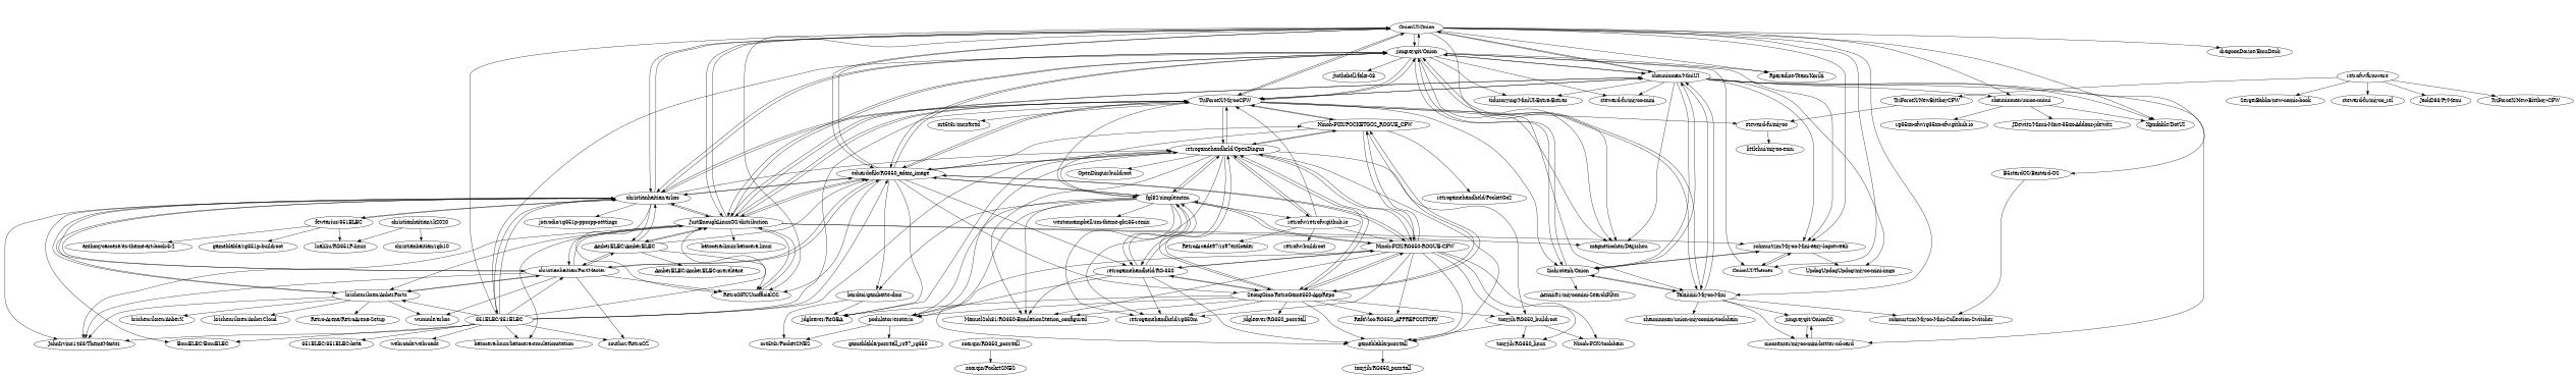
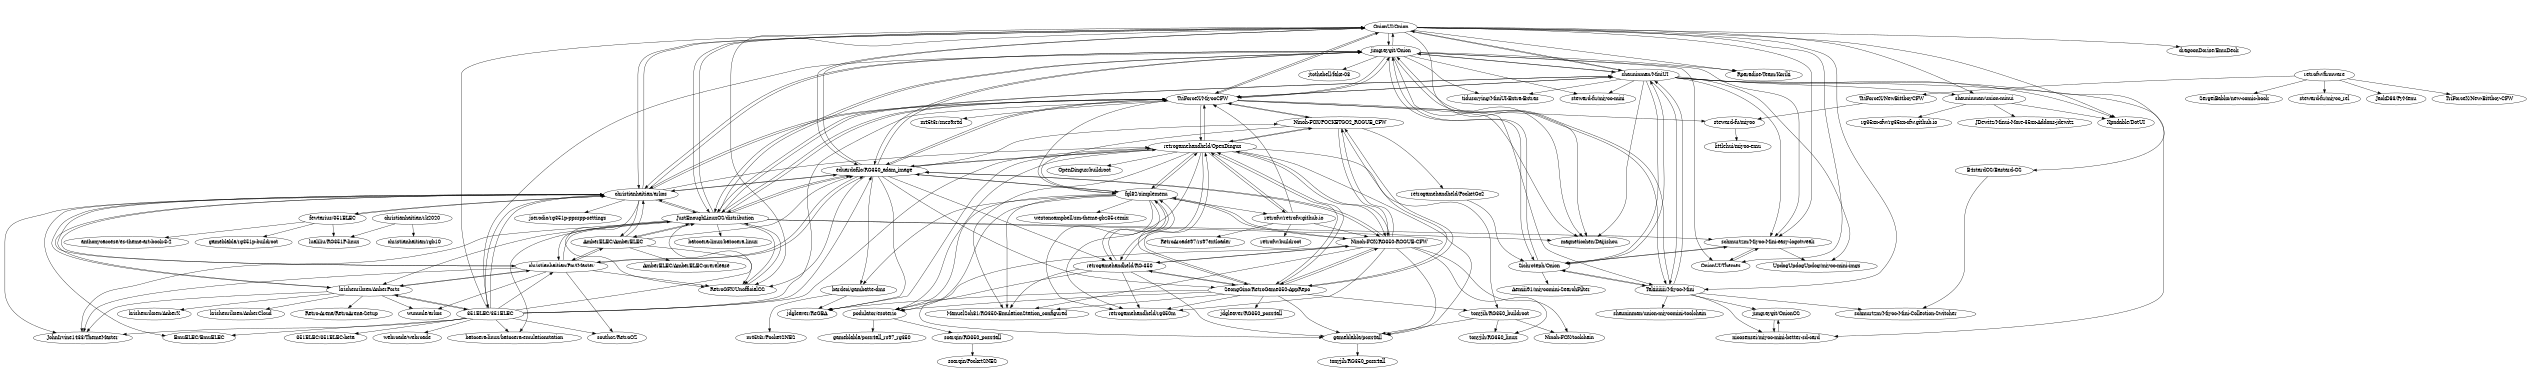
  digraph {
    fontname="DejaVu Serif"
    node [fontname="DejaVu Serif"]
    edge [fontname="DejaVu Serif"]
    "OnionUI/Onion" [l="-44.162,14.958"]
    "jimgraygit/Onion" [l="-44.181,14.957"]
    "shauninman/MiniUI" [l="-44.174,14.935"]
    "OnionUI/Themes" [l="-44.16,14.917"]
    "schmurtzm/Miyoo-Mini-easy-logotweak" [l="-44.15,14.928"]
    "christianhaitian/arkos" [l="-44.161,14.996"]
    "TriForceX/MiyooCFW" [l="-44.197,14.977"]
    "JustEnoughLinuxOS/distribution" [l="-44.164,14.98"]
    "Xpndable/DotUI" [l="-44.177,14.913"]
    "eduardofilo/RG350_adam_image" [l="-44.193,14.999"]
    "Takiiiiiiii/Miyoo-Mini" [l="-44.144,14.94"]
    "magneticchen/Daijishou" [l="-44.761,15.892"]
    "Rparadise-Team/Koriki" [l="-44.193,14.935"]
    "shauninman/union-minui" [l="-44.176,14.895"]
    "dragoonDorise/EmuDeck" [l="-34.508,3.755"]
    "RetroGFX/UnofficialOS" [l="-44.142,14.98"]
    "Sichroteph/Onion" [l="-44.16,14.94"]
    "tiduscrying/MiniUI-Extra-Extras" [l="-44.205,14.928"]
    "steward-fu/miyoo-mini" [l="-44.197,14.917"]
    "jtothebell/fake-08" [l="-13.158,24.926"]
    "nicosensei/miyoo-mini-better-sd-card" [l="-44.135,14.918"]
-   "B4stardOS/Bastard-OS" [l="-44.156,14.897" label="B5stardOS/Bastard-OS"]
+   "B4stardOS/Bastard-OS" [l="-44.156,14.897"]
    "UpdogUpdogUpdog/miyoo-mini-imgs" [l="-44.126,14.897"]
    "351ELEC/351ELEC" [l="-44.173,15.015"]
    "krishenriksen/AnberPorts" [l="-44.137,15.024"]
    "fewtarius/351ELEC" [l="-44.101,15.006"]
    "christianhaitian/PortMaster" [l="-44.149,15.011"]
    "AmberELEC/AmberELEC" [l="-44.131,14.996"]
    "EmuELEC/EmuELEC" [l="-31.381,-17.345"]
    "retrogamehandheld/OpenDingux" [l="-44.225,15.003"]
    "jserodio/rg351p-ppsspp-settings" [l="-44.209,14.957"]
    "JohnIrvine1433/ThemeMaster" [l="-44.157,15.024"]
    "fgl82/simplemenu" [l="-44.226,15.018"]
    "Ninoh-FOX/POCKETGO2_ROGUE_CFW" [l="-44.234,14.988"]
    "steward-fu/miyoo" [l="-44.213,15.077"]
    "m45t3r/snes9x4d" [l="-44.225,14.946"]
    "batocera-linux/batocera-emulationstation" [l="-44.851,15.59"]
    "batocera-linux/batocera.linux" [l="-44.854,15.643"]
    "Ninoh-FOX/RG350-ROGUE-CFW" [l="-44.247,15.019"]
    "retrogamehandheld/RG-350" [l="-44.233,15.029"]
    "SeongGino/RetroGame350-AppRepo" [l="-44.245,15.007"]
    "bardeci/gambatte-dms" [l="-44.204,15.041"]
    "jdgleaver/ReGBA" [l="-44.21,15.021"]
    "jimgraygit/OnionOS" [l="-44.119,14.917"]
    "shauninman/union-miyoomini-toolchain" [l="-44.107,14.931"]
    "schmurtzm/Miyoo-Mini-Collection-Switcher" [l="-44.138,14.905"]
    "rg35xx-cfw/rg35xx-cfw.github.io" [l="-44.186,14.864"]
    "JDewitz/Minui-More-35xx-Addons-jdewitz" [l="-44.17,14.87"]
    "Aemiii91/miyoomini-SearchFilter" [l="-44.126,14.934"]
    "southoz/RetroOZ" [l="-44.153,15.045"]
    "351ELEC/351ELEC-beta" [l="-44.172,15.05"]
    "webrcade/webrcade" [l="-43.491,14.701"]
    "wummle/arkos" [l="-44.129,15.042"]
    "Retro-Arena/RetroArena-Setup" [l="-44.11,15.059"]
    "krishenriksen/AnberX" [l="-44.114,15.041"]
    "krishenriksen/AnberCloud" [l="-44.111,15.03"]
    "anthonycaccese/es-theme-art-book-3-2" [l="-44.074,14.999"]
    "gameblabla/rg351p-buildroot" [l="-44.079,15.019"]
    "lualiliu/RG351P-linux" [l="-44.058,15.015"]
    "AmberELEC/AmberELEC-prerelease" [l="-44.101,14.981"]
    "retrofw/retrofw.github.io" [l="-44.244,14.97"]
    "tonyjih/RG350_buildroot" [l="-44.26,15.036"]
    "retrogamehandheld/rg350m" [l="-44.259,15.01"]
    "ManuelSch81/RG350-EmulationStation_configured" [l="-44.247,15.033"]
    "podulator/esoteric" [l="-44.265,15.021"]
    "gameblabla/pcsx4all" [l="-44.24,15.042"]
    "OpenDingux/buildroot" [l="-44.273,14.984"]
    "westoncampbell/sm-theme-gbz35-remix" [l="-44.255,14.996"]
    "retrogamehandheld/PocketGo2" [l="-44.264,14.97"]
    "retrofw/buildroot" [l="-44.275,14.952"]
    "RetroArcade97/rs97extloader" [l="-44.261,14.941"]
    "littlehui/miyoo-emu" [l="-44.214,15.099"]
    "tonyjih/RG350_linux" [l="-44.269,15.054"]
-   "RafaVico/RG350_APPREPOSITORY" [l="-44.276,15.01"]
    "Ninoh-FOX/toolchain" [l="-44.28,15.038"]
    "jdgleaver/RG350_pcsx4all" [l="-44.287,14.998"]
    "m45t3r/PocketSNES" [l="-44.193,15.068"]
    "soarqin/RG350_pcsx4all" [l="-44.3,15.034"]
    "gameblabla/pcsx4all_rs97_rg350" [l="-44.295,15.021"]
    "tonyjih/RG350_pcsx4all" [l="-44.248,15.067"]
    "soarqin/PocketSNES" [l="-44.32,15.042"]
    "retrofw/firmware" [l="-44.232,15.185"]
    "SergeiBabko/new-comic-book" [l="-44.245,15.206"]
    "steward-fu/miyoo_rel" [l="-44.259,15.193"]
    "JackD83/PyMenu" [l="-44.209,15.198"]
    "TriForceX/New-Bittboy-CFW" [l="-44.228,15.215"]
    "TriForceX/NewBittboyCFW" [l="-44.224,15.136"]
    "christianhaitian/rk2020" [l="-44.027,15.02"]
    "christianhaitian/rgb10" [l="-44.006,15.025"]
    "OnionUI/Onion" -> "jimgraygit/Onion"
    "OnionUI/Onion" -> "shauninman/MiniUI"
    "OnionUI/Onion" -> "OnionUI/Themes"
    "OnionUI/Onion" -> "schmurtzm/Miyoo-Mini-easy-logotweak"
    "OnionUI/Onion" -> "christianhaitian/arkos"
    "OnionUI/Onion" -> "TriForceX/MiyooCFW"
    "OnionUI/Onion" -> "JustEnoughLinuxOS/distribution"
    "OnionUI/Onion" -> "Xpndable/DotUI"
    "OnionUI/Onion" -> "eduardofilo/RG350_adam_image"
    "OnionUI/Onion" -> "Takiiiiiiii/Miyoo-Mini"
    "OnionUI/Onion" -> "magneticchen/Daijishou" [e=1]
    "OnionUI/Onion" -> "Rparadise-Team/Koriki"
    "OnionUI/Onion" -> "shauninman/union-minui"
    "OnionUI/Onion" -> "dragoonDorise/EmuDeck" [e=1]
    "OnionUI/Onion" -> "RetroGFX/UnofficialOS"
    "jimgraygit/Onion" -> "OnionUI/Onion"
    "jimgraygit/Onion" -> "shauninman/MiniUI"
    "jimgraygit/Onion" -> "OnionUI/Themes"
    "jimgraygit/Onion" -> "schmurtzm/Miyoo-Mini-easy-logotweak"
    "jimgraygit/Onion" -> "christianhaitian/arkos"
    "jimgraygit/Onion" -> "TriForceX/MiyooCFW"
    "jimgraygit/Onion" -> "JustEnoughLinuxOS/distribution"
    "jimgraygit/Onion" -> "eduardofilo/RG350_adam_image"
    "jimgraygit/Onion" -> "Takiiiiiiii/Miyoo-Mini"
    "jimgraygit/Onion" -> "magneticchen/Daijishou" [e=1]
    "jimgraygit/Onion" -> "Rparadise-Team/Koriki"
    "jimgraygit/Onion" -> "Sichroteph/Onion"
    "jimgraygit/Onion" -> "tiduscrying/MiniUI-Extra-Extras"
    "jimgraygit/Onion" -> "steward-fu/miyoo-mini"
    "jimgraygit/Onion" -> "jtothebell/fake-08" [e=1]
    "shauninman/MiniUI" -> "OnionUI/Onion"
    "shauninman/MiniUI" -> "jimgraygit/Onion"
    "shauninman/MiniUI" -> "schmurtzm/Miyoo-Mini-easy-logotweak"
    "shauninman/MiniUI" -> "TriForceX/MiyooCFW"
    "shauninman/MiniUI" -> "JustEnoughLinuxOS/distribution"
    "shauninman/MiniUI" -> "Xpndable/DotUI"
    "shauninman/MiniUI" -> "Takiiiiiiii/Miyoo-Mini"
    "shauninman/MiniUI" -> "magneticchen/Daijishou" [e=1]
    "shauninman/MiniUI" -> "shauninman/union-minui"
    "shauninman/MiniUI" -> "Sichroteph/Onion"
    "shauninman/MiniUI" -> "tiduscrying/MiniUI-Extra-Extras"
    "shauninman/MiniUI" -> "steward-fu/miyoo-mini"
    "shauninman/MiniUI" -> "nicosensei/miyoo-mini-better-sd-card"
    "shauninman/MiniUI" -> "B4stardOS/Bastard-OS"
    "shauninman/MiniUI" -> "UpdogUpdogUpdog/miyoo-mini-imgs"
    "OnionUI/Themes" -> "schmurtzm/Miyoo-Mini-easy-logotweak"
    "schmurtzm/Miyoo-Mini-easy-logotweak" -> "OnionUI/Themes"
    "schmurtzm/Miyoo-Mini-easy-logotweak" -> "Sichroteph/Onion"
    "schmurtzm/Miyoo-Mini-easy-logotweak" -> "UpdogUpdogUpdog/miyoo-mini-imgs"
    "christianhaitian/arkos" -> "OnionUI/Onion"
    "christianhaitian/arkos" -> "jimgraygit/Onion"
    "christianhaitian/arkos" -> "TriForceX/MiyooCFW"
    "christianhaitian/arkos" -> "JustEnoughLinuxOS/distribution"
    "christianhaitian/arkos" -> "eduardofilo/RG350_adam_image"
    "christianhaitian/arkos" -> "RetroGFX/UnofficialOS"
    "christianhaitian/arkos" -> "351ELEC/351ELEC"
    "christianhaitian/arkos" -> "krishenriksen/AnberPorts"
    "christianhaitian/arkos" -> "fewtarius/351ELEC"
    "christianhaitian/arkos" -> "christianhaitian/PortMaster"
    "christianhaitian/arkos" -> "AmberELEC/AmberELEC"
    "christianhaitian/arkos" -> "EmuELEC/EmuELEC" [e=1]
    "christianhaitian/arkos" -> "retrogamehandheld/OpenDingux"
    "christianhaitian/arkos" -> "jserodio/rg351p-ppsspp-settings"
    "christianhaitian/arkos" -> "JohnIrvine1433/ThemeMaster"
    "TriForceX/MiyooCFW" -> "OnionUI/Onion"
    "TriForceX/MiyooCFW" -> "jimgraygit/Onion"
    "TriForceX/MiyooCFW" -> "shauninman/MiniUI"
    "TriForceX/MiyooCFW" -> "christianhaitian/arkos"
    "TriForceX/MiyooCFW" -> "JustEnoughLinuxOS/distribution"
    "TriForceX/MiyooCFW" -> "eduardofilo/RG350_adam_image"
    "TriForceX/MiyooCFW" -> "Takiiiiiiii/Miyoo-Mini"
    "TriForceX/MiyooCFW" -> "magneticchen/Daijishou" [e=1]
-   "TriForceX/MiyooCFW" -> "Sichroteph/Onion"
+   "retrogamehandheld/PocketGo2" -> "Sichroteph/Onion"
    "TriForceX/MiyooCFW" -> "retrogamehandheld/OpenDingux"
    "TriForceX/MiyooCFW" -> "fgl82/simplemenu"
    "TriForceX/MiyooCFW" -> "Ninoh-FOX/POCKETGO2_ROGUE_CFW"
    "TriForceX/MiyooCFW" -> "steward-fu/miyoo"
    "TriForceX/MiyooCFW" -> "m45t3r/snes9x4d"
    "JustEnoughLinuxOS/distribution" -> "OnionUI/Onion"
    "JustEnoughLinuxOS/distribution" -> "jimgraygit/Onion"
    "JustEnoughLinuxOS/distribution" -> "shauninman/MiniUI"
    "JustEnoughLinuxOS/distribution" -> "schmurtzm/Miyoo-Mini-easy-logotweak"
    "JustEnoughLinuxOS/distribution" -> "christianhaitian/arkos"
    "JustEnoughLinuxOS/distribution" -> "TriForceX/MiyooCFW"
    "JustEnoughLinuxOS/distribution" -> "eduardofilo/RG350_adam_image"
    "JustEnoughLinuxOS/distribution" -> "magneticchen/Daijishou" [e=1]
    "JustEnoughLinuxOS/distribution" -> "RetroGFX/UnofficialOS"
    "JustEnoughLinuxOS/distribution" -> "krishenriksen/AnberPorts"
    "JustEnoughLinuxOS/distribution" -> "christianhaitian/PortMaster"
    "JustEnoughLinuxOS/distribution" -> "AmberELEC/AmberELEC"
    "JustEnoughLinuxOS/distribution" -> "JohnIrvine1433/ThemeMaster"
    "JustEnoughLinuxOS/distribution" -> "batocera-linux/batocera-emulationstation" [e=1]
    "JustEnoughLinuxOS/distribution" -> "batocera-linux/batocera.linux" [e=1]
    "eduardofilo/RG350_adam_image" -> "OnionUI/Onion"
    "eduardofilo/RG350_adam_image" -> "jimgraygit/Onion"
    "eduardofilo/RG350_adam_image" -> "christianhaitian/arkos"
    "eduardofilo/RG350_adam_image" -> "TriForceX/MiyooCFW"
    "eduardofilo/RG350_adam_image" -> "JustEnoughLinuxOS/distribution"
    "eduardofilo/RG350_adam_image" -> "RetroGFX/UnofficialOS"
    "eduardofilo/RG350_adam_image" -> "christianhaitian/PortMaster"
    "eduardofilo/RG350_adam_image" -> "retrogamehandheld/OpenDingux"
    "eduardofilo/RG350_adam_image" -> "fgl82/simplemenu"
    "eduardofilo/RG350_adam_image" -> "Ninoh-FOX/POCKETGO2_ROGUE_CFW"
    "eduardofilo/RG350_adam_image" -> "Ninoh-FOX/RG350-ROGUE-CFW"
    "eduardofilo/RG350_adam_image" -> "retrogamehandheld/RG-350"
    "eduardofilo/RG350_adam_image" -> "SeongGino/RetroGame350-AppRepo"
    "eduardofilo/RG350_adam_image" -> "bardeci/gambatte-dms"
    "eduardofilo/RG350_adam_image" -> "jdgleaver/ReGBA"
    "Takiiiiiiii/Miyoo-Mini" -> "jimgraygit/Onion"
    "Takiiiiiiii/Miyoo-Mini" -> "shauninman/MiniUI"
    "Takiiiiiiii/Miyoo-Mini" -> "Sichroteph/Onion"
    "Takiiiiiiii/Miyoo-Mini" -> "nicosensei/miyoo-mini-better-sd-card"
    "Takiiiiiiii/Miyoo-Mini" -> "jimgraygit/OnionOS"
    "Takiiiiiiii/Miyoo-Mini" -> "shauninman/union-miyoomini-toolchain"
    "Takiiiiiiii/Miyoo-Mini" -> "schmurtzm/Miyoo-Mini-Collection-Switcher"
    "shauninman/union-minui" -> "Xpndable/DotUI"
    "shauninman/union-minui" -> "rg35xx-cfw/rg35xx-cfw.github.io"
    "shauninman/union-minui" -> "JDewitz/Minui-More-35xx-Addons-jdewitz"
    "RetroGFX/UnofficialOS" -> "JustEnoughLinuxOS/distribution"
    "Sichroteph/Onion" -> "jimgraygit/Onion"
    "Sichroteph/Onion" -> "shauninman/MiniUI"
    "Sichroteph/Onion" -> "schmurtzm/Miyoo-Mini-easy-logotweak"
    "Sichroteph/Onion" -> "Takiiiiiiii/Miyoo-Mini"
    "Sichroteph/Onion" -> "Aemiii91/miyoomini-SearchFilter"
    "nicosensei/miyoo-mini-better-sd-card" -> "jimgraygit/OnionOS"
    "B4stardOS/Bastard-OS" -> "schmurtzm/Miyoo-Mini-Collection-Switcher"
    "351ELEC/351ELEC" -> "OnionUI/Onion"
    "351ELEC/351ELEC" -> "jimgraygit/Onion"
    "351ELEC/351ELEC" -> "christianhaitian/arkos"
    "351ELEC/351ELEC" -> "TriForceX/MiyooCFW"
    "351ELEC/351ELEC" -> "JustEnoughLinuxOS/distribution"
    "351ELEC/351ELEC" -> "eduardofilo/RG350_adam_image"
    "351ELEC/351ELEC" -> "krishenriksen/AnberPorts"
    "351ELEC/351ELEC" -> "christianhaitian/PortMaster"
    "351ELEC/351ELEC" -> "EmuELEC/EmuELEC" [e=1]
    "351ELEC/351ELEC" -> "retrogamehandheld/OpenDingux"
    "351ELEC/351ELEC" -> "JohnIrvine1433/ThemeMaster"
    "351ELEC/351ELEC" -> "batocera-linux/batocera-emulationstation" [e=1]
    "351ELEC/351ELEC" -> "southoz/RetroOZ"
    "351ELEC/351ELEC" -> "351ELEC/351ELEC-beta"
    "351ELEC/351ELEC" -> "webrcade/webrcade" [e=1]
    "krishenriksen/AnberPorts" -> "christianhaitian/arkos"
+   "krishenriksen/AnberPorts" -> "351ELEC/351ELEC"
    "krishenriksen/AnberPorts" -> "christianhaitian/PortMaster"
    "krishenriksen/AnberPorts" -> "JohnIrvine1433/ThemeMaster"
    "krishenriksen/AnberPorts" -> "wummle/arkos"
    "krishenriksen/AnberPorts" -> "Retro-Arena/RetroArena-Setup"
    "krishenriksen/AnberPorts" -> "krishenriksen/AnberX"
    "krishenriksen/AnberPorts" -> "krishenriksen/AnberCloud"
    "fewtarius/351ELEC" -> "christianhaitian/arkos"
    "fewtarius/351ELEC" -> "anthonycaccese/es-theme-art-book-3-2"
    "fewtarius/351ELEC" -> "gameblabla/rg351p-buildroot"
    "fewtarius/351ELEC" -> "lualiliu/RG351P-linux"
    "christianhaitian/PortMaster" -> "christianhaitian/arkos"
    "christianhaitian/PortMaster" -> "JustEnoughLinuxOS/distribution"
    "christianhaitian/PortMaster" -> "eduardofilo/RG350_adam_image"
    "christianhaitian/PortMaster" -> "RetroGFX/UnofficialOS"
    "christianhaitian/PortMaster" -> "krishenriksen/AnberPorts"
    "christianhaitian/PortMaster" -> "AmberELEC/AmberELEC"
    "christianhaitian/PortMaster" -> "JohnIrvine1433/ThemeMaster"
    "christianhaitian/PortMaster" -> "southoz/RetroOZ"
    "christianhaitian/PortMaster" -> "wummle/arkos"
    "AmberELEC/AmberELEC" -> "christianhaitian/arkos"
    "AmberELEC/AmberELEC" -> "JustEnoughLinuxOS/distribution"
    "AmberELEC/AmberELEC" -> "eduardofilo/RG350_adam_image"
    "AmberELEC/AmberELEC" -> "RetroGFX/UnofficialOS"
    "AmberELEC/AmberELEC" -> "christianhaitian/PortMaster"
    "AmberELEC/AmberELEC" -> "AmberELEC/AmberELEC-prerelease"
    "retrogamehandheld/OpenDingux" -> "TriForceX/MiyooCFW"
    "retrogamehandheld/OpenDingux" -> "eduardofilo/RG350_adam_image"
    "retrogamehandheld/OpenDingux" -> "fgl82/simplemenu"
    "retrogamehandheld/OpenDingux" -> "Ninoh-FOX/POCKETGO2_ROGUE_CFW"
    "retrogamehandheld/OpenDingux" -> "Ninoh-FOX/RG350-ROGUE-CFW"
    "retrogamehandheld/OpenDingux" -> "retrogamehandheld/RG-350"
    "retrogamehandheld/OpenDingux" -> "SeongGino/RetroGame350-AppRepo"
    "retrogamehandheld/OpenDingux" -> "jdgleaver/ReGBA"
    "retrogamehandheld/OpenDingux" -> "retrofw/retrofw.github.io"
    "retrogamehandheld/OpenDingux" -> "tonyjih/RG350_buildroot"
    "retrogamehandheld/OpenDingux" -> "retrogamehandheld/rg350m"
    "retrogamehandheld/OpenDingux" -> "ManuelSch81/RG350-EmulationStation_configured"
    "retrogamehandheld/OpenDingux" -> "podulator/esoteric"
    "retrogamehandheld/OpenDingux" -> "gameblabla/pcsx4all"
    "retrogamehandheld/OpenDingux" -> "OpenDingux/buildroot"
    "fgl82/simplemenu" -> "eduardofilo/RG350_adam_image"
    "fgl82/simplemenu" -> "retrogamehandheld/OpenDingux"
    "fgl82/simplemenu" -> "Ninoh-FOX/RG350-ROGUE-CFW"
    "fgl82/simplemenu" -> "retrogamehandheld/RG-350"
    "fgl82/simplemenu" -> "SeongGino/RetroGame350-AppRepo"
    "fgl82/simplemenu" -> "bardeci/gambatte-dms"
    "fgl82/simplemenu" -> "retrofw/retrofw.github.io"
    "fgl82/simplemenu" -> "retrogamehandheld/rg350m"
    "fgl82/simplemenu" -> "ManuelSch81/RG350-EmulationStation_configured"
    "fgl82/simplemenu" -> "podulator/esoteric"
    "fgl82/simplemenu" -> "gameblabla/pcsx4all"
    "fgl82/simplemenu" -> "westoncampbell/sm-theme-gbz35-remix"
    "Ninoh-FOX/POCKETGO2_ROGUE_CFW" -> "TriForceX/MiyooCFW"
    "Ninoh-FOX/POCKETGO2_ROGUE_CFW" -> "retrogamehandheld/OpenDingux"
    "Ninoh-FOX/POCKETGO2_ROGUE_CFW" -> "fgl82/simplemenu"
    "Ninoh-FOX/POCKETGO2_ROGUE_CFW" -> "Ninoh-FOX/RG350-ROGUE-CFW"
    "Ninoh-FOX/POCKETGO2_ROGUE_CFW" -> "SeongGino/RetroGame350-AppRepo"
    "Ninoh-FOX/POCKETGO2_ROGUE_CFW" -> "retrogamehandheld/PocketGo2"
    "steward-fu/miyoo" -> "littlehui/miyoo-emu"
    "Ninoh-FOX/RG350-ROGUE-CFW" -> "eduardofilo/RG350_adam_image"
    "Ninoh-FOX/RG350-ROGUE-CFW" -> "retrogamehandheld/OpenDingux"
    "Ninoh-FOX/RG350-ROGUE-CFW" -> "fgl82/simplemenu"
    "Ninoh-FOX/RG350-ROGUE-CFW" -> "Ninoh-FOX/POCKETGO2_ROGUE_CFW"
    "Ninoh-FOX/RG350-ROGUE-CFW" -> "retrogamehandheld/RG-350"
    "Ninoh-FOX/RG350-ROGUE-CFW" -> "SeongGino/RetroGame350-AppRepo"
-   "Ninoh-FOX/RG350-ROGUE-CFW" -> "tonyjih/RG350_buildroot"
    "Ninoh-FOX/RG350-ROGUE-CFW" -> "retrogamehandheld/rg350m"
    "Ninoh-FOX/RG350-ROGUE-CFW" -> "ManuelSch81/RG350-EmulationStation_configured"
    "Ninoh-FOX/RG350-ROGUE-CFW" -> "podulator/esoteric"
    "Ninoh-FOX/RG350-ROGUE-CFW" -> "gameblabla/pcsx4all"
    "Ninoh-FOX/RG350-ROGUE-CFW" -> "tonyjih/RG350_linux"
-   "Ninoh-FOX/RG350-ROGUE-CFW" -> "RafaVico/RG350_APPREPOSITORY"
    "Ninoh-FOX/RG350-ROGUE-CFW" -> "Ninoh-FOX/toolchain"
    "retrogamehandheld/RG-350" -> "retrogamehandheld/OpenDingux"
    "retrogamehandheld/RG-350" -> "fgl82/simplemenu"
    "retrogamehandheld/RG-350" -> "Ninoh-FOX/RG350-ROGUE-CFW"
    "retrogamehandheld/RG-350" -> "SeongGino/RetroGame350-AppRepo"
    "retrogamehandheld/RG-350" -> "retrogamehandheld/rg350m"
    "retrogamehandheld/RG-350" -> "ManuelSch81/RG350-EmulationStation_configured"
    "retrogamehandheld/RG-350" -> "podulator/esoteric"
    "retrogamehandheld/RG-350" -> "gameblabla/pcsx4all"
    "SeongGino/RetroGame350-AppRepo" -> "retrogamehandheld/OpenDingux"
    "SeongGino/RetroGame350-AppRepo" -> "fgl82/simplemenu"
    "SeongGino/RetroGame350-AppRepo" -> "Ninoh-FOX/POCKETGO2_ROGUE_CFW"
    "SeongGino/RetroGame350-AppRepo" -> "Ninoh-FOX/RG350-ROGUE-CFW"
    "SeongGino/RetroGame350-AppRepo" -> "retrogamehandheld/RG-350"
    "SeongGino/RetroGame350-AppRepo" -> "jdgleaver/ReGBA"
    "SeongGino/RetroGame350-AppRepo" -> "tonyjih/RG350_buildroot"
    "SeongGino/RetroGame350-AppRepo" -> "retrogamehandheld/rg350m"
    "SeongGino/RetroGame350-AppRepo" -> "ManuelSch81/RG350-EmulationStation_configured"
    "SeongGino/RetroGame350-AppRepo" -> "podulator/esoteric"
    "SeongGino/RetroGame350-AppRepo" -> "gameblabla/pcsx4all"
-   "SeongGino/RetroGame350-AppRepo" -> "RafaVico/RG350_APPREPOSITORY"
    "SeongGino/RetroGame350-AppRepo" -> "jdgleaver/RG350_pcsx4all"
    "bardeci/gambatte-dms" -> "jdgleaver/ReGBA"
    "bardeci/gambatte-dms" -> "m45t3r/PocketSNES"
    "jimgraygit/OnionOS" -> "nicosensei/miyoo-mini-better-sd-card"
    "retrofw/retrofw.github.io" -> "TriForceX/MiyooCFW"
    "retrofw/retrofw.github.io" -> "retrogamehandheld/OpenDingux"
    "retrofw/retrofw.github.io" -> "Ninoh-FOX/RG350-ROGUE-CFW"
    "retrofw/retrofw.github.io" -> "retrofw/buildroot"
    "retrofw/retrofw.github.io" -> "RetroArcade97/rs97extloader"
    "tonyjih/RG350_buildroot" -> "gameblabla/pcsx4all"
    "tonyjih/RG350_buildroot" -> "tonyjih/RG350_linux"
    "tonyjih/RG350_buildroot" -> "Ninoh-FOX/toolchain"
-   "podulator/esoteric" -> "m45t3r/PocketSNES"
+   "podulator/esoteric" -> "soarqin/RG350_pcsx4all"
    "podulator/esoteric" -> "gameblabla/pcsx4all_rs97_rg350"
    "gameblabla/pcsx4all" -> "tonyjih/RG350_pcsx4all"
    "soarqin/RG350_pcsx4all" -> "soarqin/PocketSNES"
    "retrofw/firmware" -> "SergeiBabko/new-comic-book"
    "retrofw/firmware" -> "steward-fu/miyoo_rel"
    "retrofw/firmware" -> "JackD83/PyMenu"
    "retrofw/firmware" -> "TriForceX/New-Bittboy-CFW"
    "retrofw/firmware" -> "TriForceX/NewBittboyCFW"
    "TriForceX/NewBittboyCFW" -> "steward-fu/miyoo"
    "christianhaitian/rk2020" -> "lualiliu/RG351P-linux"
    "christianhaitian/rk2020" -> "christianhaitian/rgb10"
  }
